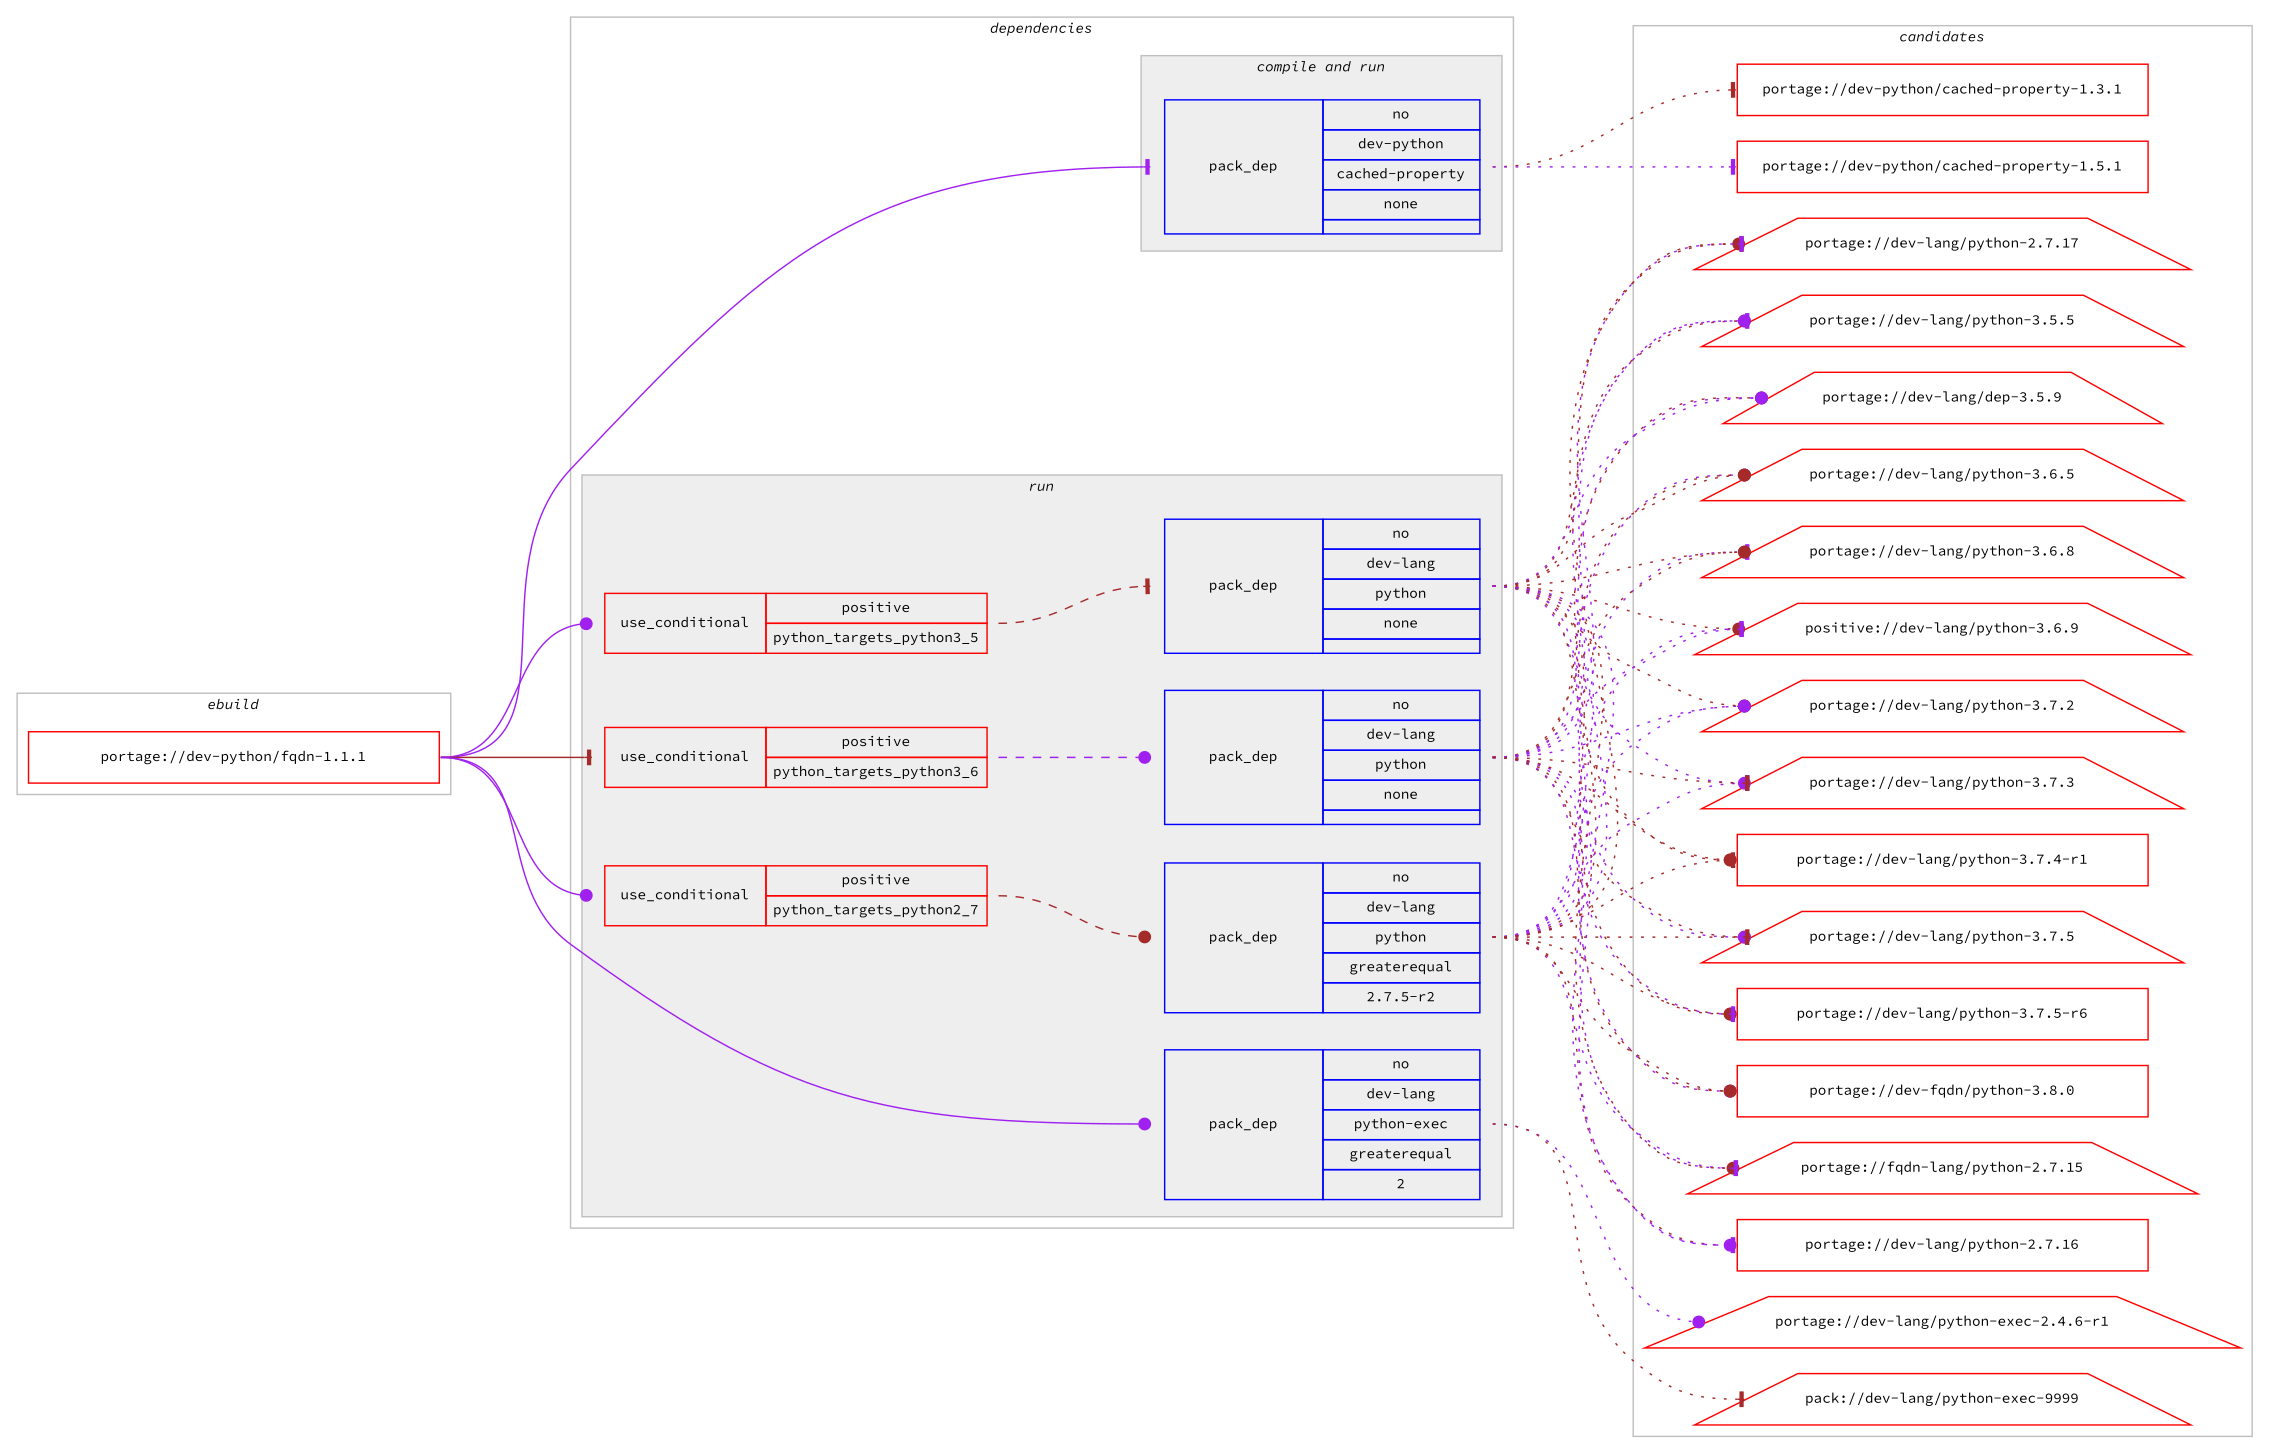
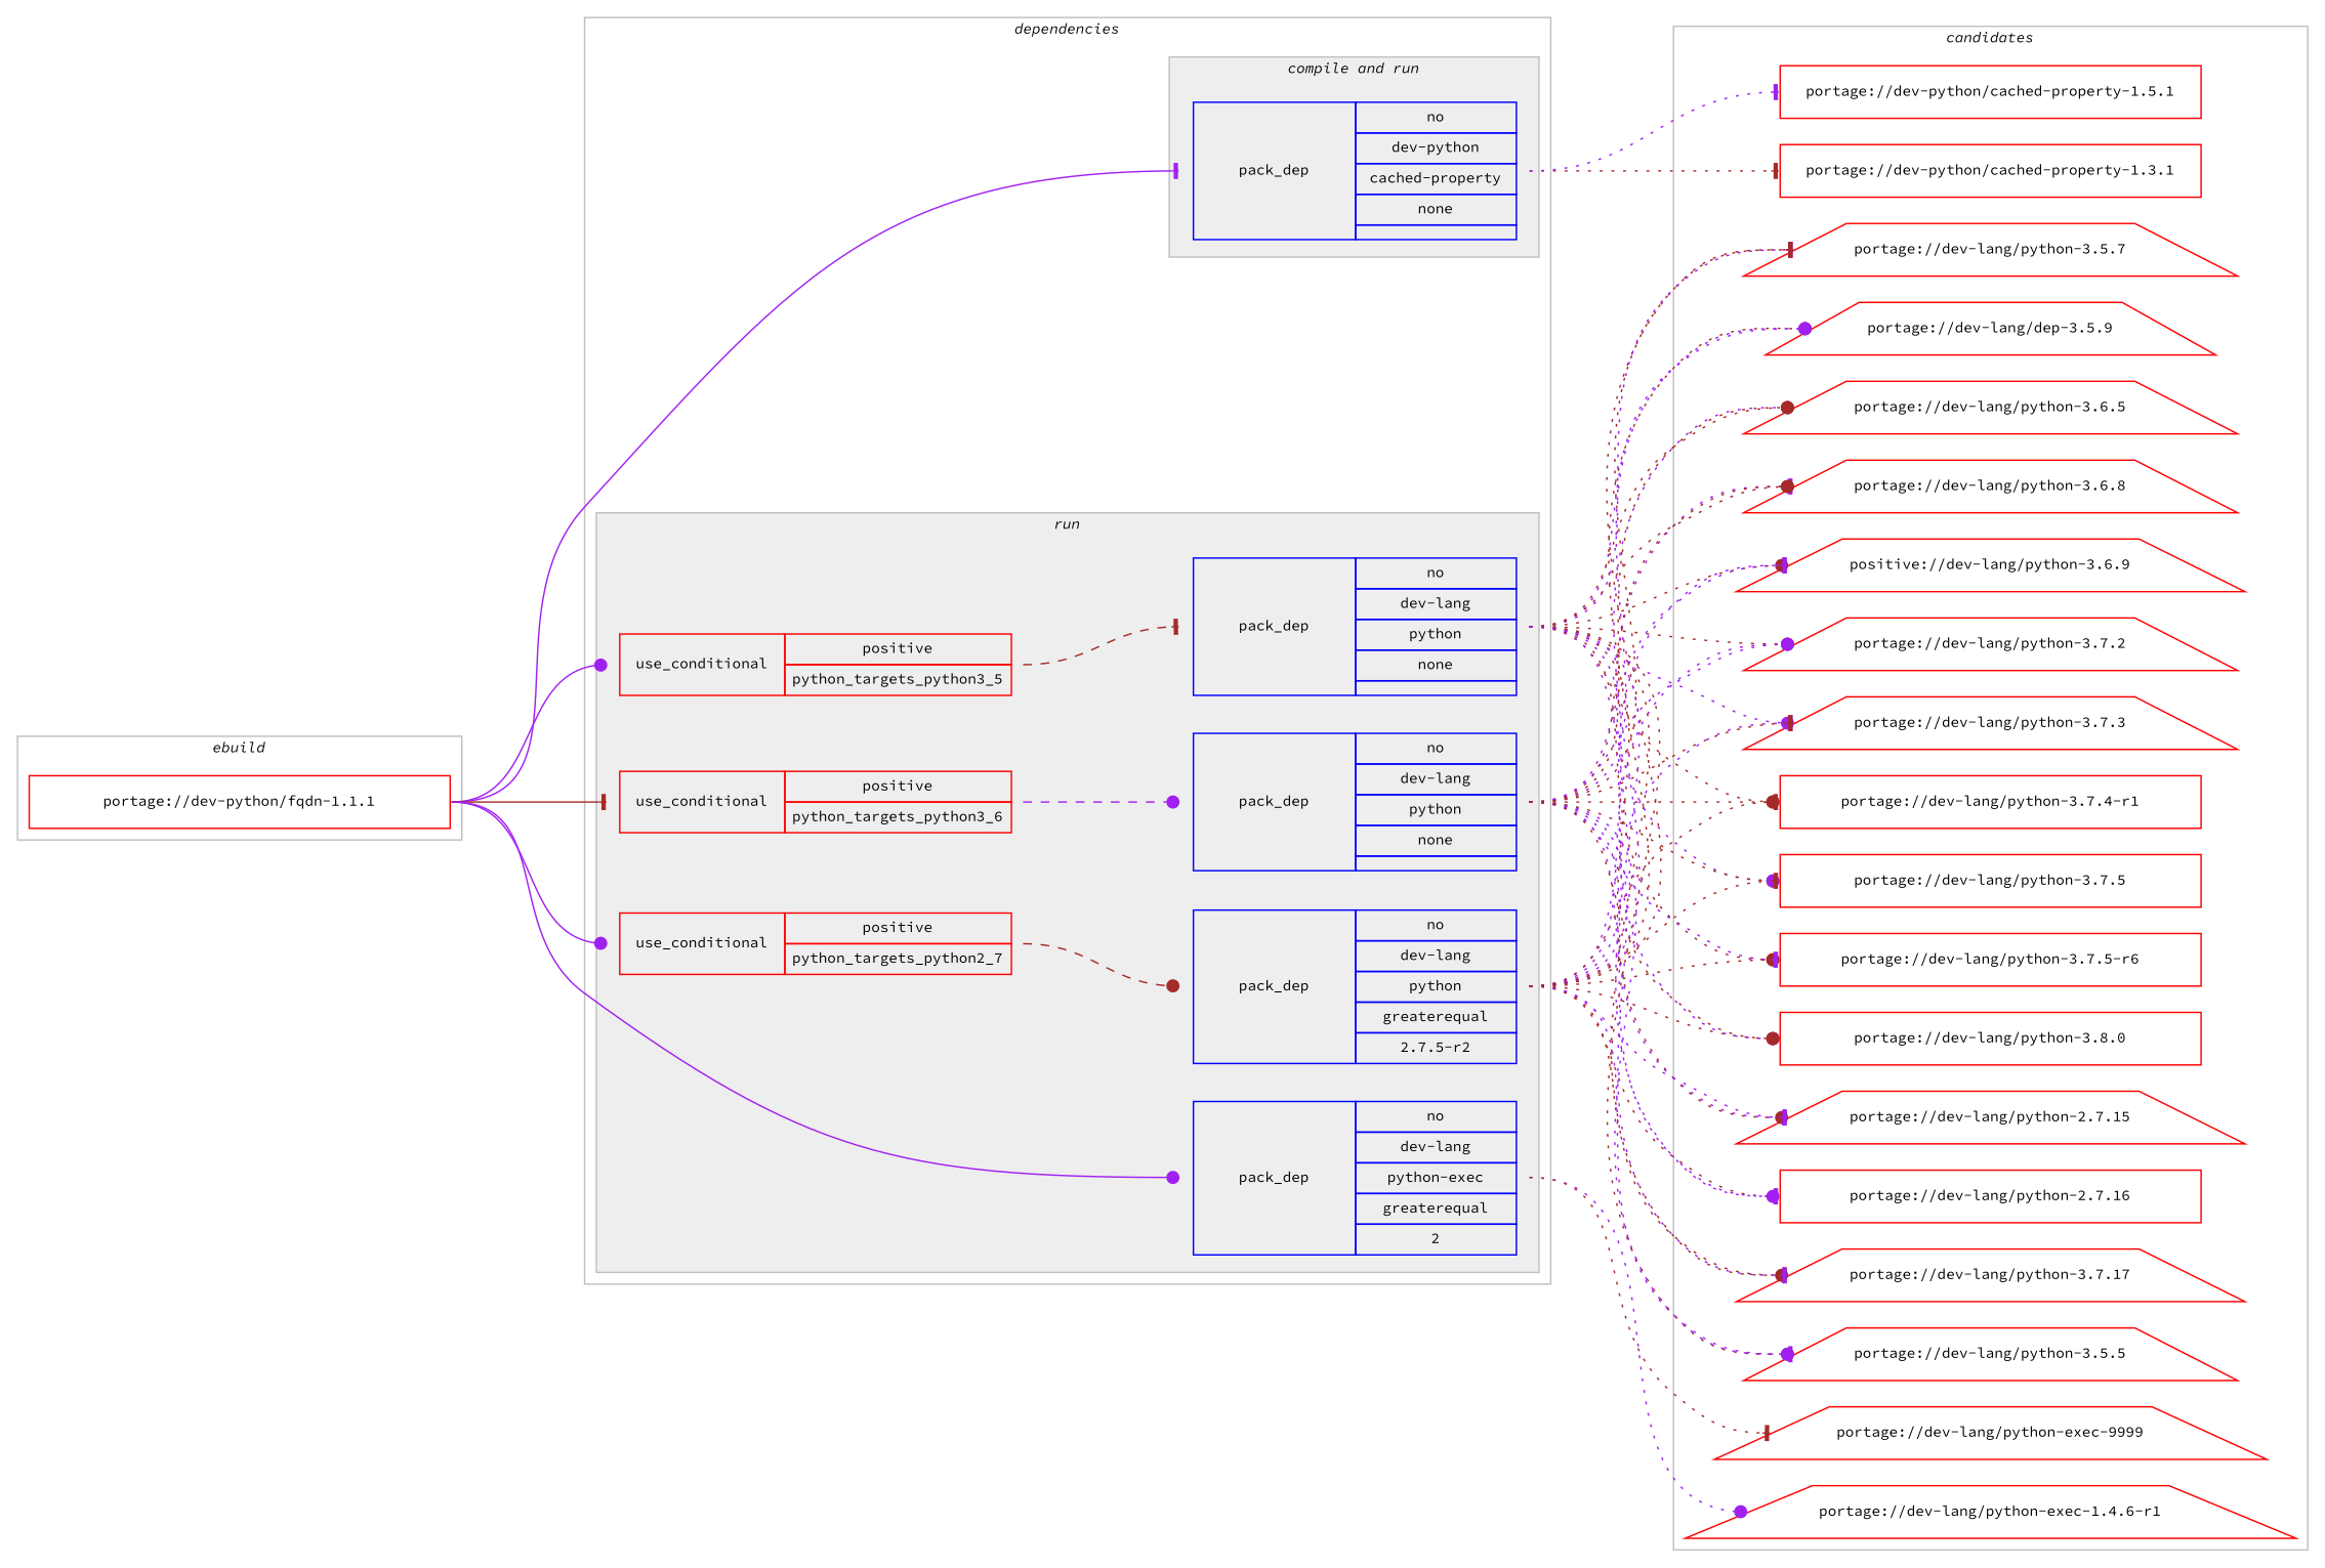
  digraph {
    compound=true
    concentrate=true
    fontname="Source Code Pro"
    fontsize=10
    newrank=true
    rankdir=LR
    ranksep=1.5
    node [color=red fontname="Source Code Pro" fontsize=10 shape=trapezium]
    edge [arrowhead=dot color=brown fontname="Source Code Pro" headport=w style=dotted tailport=e weight=100]
    n1 [label="portage://dev-python/fqdn-1.1.1" shape=box width=4]
    n2 [color=blue label=<<TABLE BORDER="0" CELLBORDER="1" CELLSPACING="0" CELLPADDING="4" WIDTH="220"><TR><TD ROWSPAN="6" CELLPADDING="30">pack_dep</TD></TR><TR><TD WIDTH="110">no</TD></TR><TR><TD>dev-python</TD></TR><TR><TD>cached-property</TD></TR><TR><TD>none</TD></TR><TR><TD></TD></TR></TABLE>> shape=none]
    n3 [color=blue label=<<TABLE BORDER="0" CELLBORDER="1" CELLSPACING="0" CELLPADDING="4" WIDTH="220"><TR><TD ROWSPAN="6" CELLPADDING="30">pack_dep</TD></TR><TR><TD WIDTH="110">no</TD></TR><TR><TD>dev-lang</TD></TR><TR><TD>python</TD></TR><TR><TD>greaterequal</TD></TR><TR><TD>2.7.5-r2</TD></TR></TABLE>> shape=none]
    n4 [label=<<TABLE BORDER="0" CELLBORDER="1" CELLSPACING="0" CELLPADDING="4"><TR><TD ROWSPAN="3" CELLPADDING="10">use_conditional</TD></TR><TR><TD>positive</TD></TR><TR><TD>python_targets_python2_7</TD></TR></TABLE>> shape=none]
    n5 [color=blue label=<<TABLE BORDER="0" CELLBORDER="1" CELLSPACING="0" CELLPADDING="4" WIDTH="220"><TR><TD ROWSPAN="6" CELLPADDING="30">pack_dep</TD></TR><TR><TD WIDTH="110">no</TD></TR><TR><TD>dev-lang</TD></TR><TR><TD>python</TD></TR><TR><TD>none</TD></TR><TR><TD></TD></TR></TABLE>> shape=none]
    n6 [label=<<TABLE BORDER="0" CELLBORDER="1" CELLSPACING="0" CELLPADDING="4"><TR><TD ROWSPAN="3" CELLPADDING="10">use_conditional</TD></TR><TR><TD>positive</TD></TR><TR><TD>python_targets_python3_5</TD></TR></TABLE>> shape=none]
    n7 [color=blue label=<<TABLE BORDER="0" CELLBORDER="1" CELLSPACING="0" CELLPADDING="4" WIDTH="220"><TR><TD ROWSPAN="6" CELLPADDING="30">pack_dep</TD></TR><TR><TD WIDTH="110">no</TD></TR><TR><TD>dev-lang</TD></TR><TR><TD>python</TD></TR><TR><TD>none</TD></TR><TR><TD></TD></TR></TABLE>> shape=none]
    n8 [label=<<TABLE BORDER="0" CELLBORDER="1" CELLSPACING="0" CELLPADDING="4"><TR><TD ROWSPAN="3" CELLPADDING="10">use_conditional</TD></TR><TR><TD>positive</TD></TR><TR><TD>python_targets_python3_6</TD></TR></TABLE>> shape=none]
    n9 [color=blue label=<<TABLE BORDER="0" CELLBORDER="1" CELLSPACING="0" CELLPADDING="4" WIDTH="220"><TR><TD ROWSPAN="6" CELLPADDING="30">pack_dep</TD></TR><TR><TD WIDTH="110">no</TD></TR><TR><TD>dev-lang</TD></TR><TR><TD>python-exec</TD></TR><TR><TD>greaterequal</TD></TR><TR><TD>2</TD></TR></TABLE>> shape=none]
-   n10 [label="portage://fqdn-lang/python-2.7.15" width=4]
+   n10 [label="portage://dev-lang/python-2.7.15" width=4]
    n11 [label="portage://dev-lang/python-2.7.16" shape=box width=4]
-   n12 [label="portage://dev-lang/python-2.7.17" width=4]
+   n12 [label="portage://dev-lang/python-3.7.17" width=4]
    n13 [label="portage://dev-lang/python-3.5.5" width=4]
+   n14 [label="portage://dev-lang/python-3.5.7" width=4]
    n15 [label="portage://dev-lang/dep-3.5.9" width=4]
    n16 [label="portage://dev-lang/python-3.6.5" width=4]
    n17 [label="portage://dev-lang/python-3.6.8" width=4]
    n18 [label="positive://dev-lang/python-3.6.9" width=4]
    n19 [label="portage://dev-lang/python-3.7.2" width=4]
    n20 [label="portage://dev-lang/python-3.7.3" width=4]
    n21 [label="portage://dev-lang/python-3.7.4-r1" shape=box width=4]
-   n22 [label="portage://dev-lang/python-3.7.5" width=4]
+   n22 [label="portage://dev-lang/python-3.7.5" shape=box width=4]
    n23 [label="portage://dev-lang/python-3.7.5-r6" shape=box width=4]
-   n24 [label="portage://dev-fqdn/python-3.8.0" shape=box width=4]
+   n24 [label="portage://dev-lang/python-3.8.0" shape=box width=4]
    n25 [label="portage://dev-python/cached-property-1.3.1" shape=box width=4]
    n26 [label="portage://dev-python/cached-property-1.5.1" shape=box width=4]
-   n27 [label="portage://dev-lang/python-exec-2.4.6-r1" width=4]
-   n28 [label="pack://dev-lang/python-exec-9999" width=4]
+   n27 [label="portage://dev-lang/python-exec-1.4.6-r1" width=4]
+   n28 [label="portage://dev-lang/python-exec-9999" width=4]
    subgraph cluster_1 {
      color=gray
      label=<<i>ebuild</i>>
      rank=same
      n1
    }
    subgraph cluster_2 {
      color=gray
      label=<<i>dependencies</i>>
      subgraph cluster_3 {
        color=gray
        fillcolor="#eeeeee"
        label=<<i>compile</i>>
        style=filled
      }
      subgraph cluster_4 {
        color=gray
        fillcolor="#eeeeee"
        label=<<i>compile and run</i>>
        style=filled
        subgraph sub_5 {
          color=gray
          fillcolor="#eeeeee"
          label=<<i>compile and run</i>>
          style=filled
          n2
        }
      }
      subgraph cluster_6 {
        color=gray
        fillcolor="#eeeeee"
        label=<<i>run</i>>
        style=filled
        subgraph sub_7 {
          color=gray
          fillcolor="#eeeeee"
          label=<<i>run</i>>
          style=filled
          n4
          subgraph sub_8 {
            color=gray
            fillcolor="#eeeeee"
            label=<<i>run</i>>
            style=filled
            n3
          }
        }
        subgraph sub_9 {
          color=gray
          fillcolor="#eeeeee"
          label=<<i>run</i>>
          style=filled
          n6
          subgraph sub_10 {
            color=gray
            fillcolor="#eeeeee"
            label=<<i>run</i>>
            style=filled
            n5
          }
        }
        subgraph sub_11 {
          color=gray
          fillcolor="#eeeeee"
          label=<<i>run</i>>
          style=filled
          n8
          subgraph sub_12 {
            color=gray
            fillcolor="#eeeeee"
            label=<<i>run</i>>
            style=filled
            n7
          }
        }
        subgraph sub_13 {
          color=gray
          fillcolor="#eeeeee"
          label=<<i>run</i>>
          style=filled
          n9
        }
      }
    }
    subgraph cluster_14 {
      color=gray
      label=<<i>candidates</i>>
      rank=same
      subgraph sub_15 {
        color=black
        label=<<i>candidates</i>>
        nodesep=1
        rank=same
        n10
        n11
        n12
        n13
+       n14
        n15
        n16
        n17
        n18
        n19
        n20
        n21
        n22
        n23
        n24
      }
      subgraph sub_16 {
        color=black
        label=<<i>candidates</i>>
        nodesep=1
        rank=same
        n25
        n26
      }
      subgraph sub_17 {
        color=black
        label=<<i>candidates</i>>
        nodesep=1
        rank=same
        n10
        n11
        n12
        n13
+       n14
        n15
        n16
        n17
        n18
        n19
        n20
        n21
        n22
        n23
        n24
      }
      subgraph sub_18 {
        color=black
        label=<<i>candidates</i>>
        nodesep=1
        rank=same
        n10
        n11
        n12
        n13
+       n14
        n15
        n16
        n17
        n18
        n19
        n20
        n21
        n22
        n23
        n24
      }
      subgraph sub_19 {
        color=black
        label=<<i>candidates</i>>
        nodesep=1
        rank=same
        n27
        n28
      }
    }
    n1 -> n2 [arrowhead=tee color=purple style=solid weight=20]
    n1 -> n4 [color=purple style=solid weight=20]
    n1 -> n6 [color=purple style=solid weight=20]
    n1 -> n8 [arrowhead=tee style=solid weight=20]
    n1 -> n9 [color=purple style=solid weight=20]
    n2 -> n25 [arrowhead=tee]
    n2 -> n26 [arrowhead=tee color=purple]
    n3 -> n10 [arrowhead=tee color=purple]
    n3 -> n11 [arrowhead=tee]
    n3 -> n12 [arrowhead=tee]
    n3 -> n13 [arrowhead=tee color=purple]
+   n3 -> n14 [arrowhead=tee]
    n3 -> n15
    n3 -> n16 [color=purple]
    n3 -> n17 [arrowhead=tee color=purple]
    n3 -> n18 [arrowhead=tee color=purple]
    n3 -> n19 [color=purple]
    n3 -> n20 [color=purple]
    n3 -> n21 [arrowhead=tee]
    n3 -> n22
    n3 -> n23
    n3 -> n24
    n4 -> n3 [style=dashed weight=20]
    n5 -> n10
    n5 -> n11 [arrowhead=tee color=purple]
    n5 -> n12
    n5 -> n13
+   n5 -> n14 [arrowhead=tee color=purple]
    n5 -> n15 [color=purple]
    n5 -> n16
    n5 -> n17
    n5 -> n18
    n5 -> n19
    n5 -> n20 [arrowhead=tee color=purple]
    n5 -> n21
    n5 -> n22 [color=purple]
    n5 -> n23
    n5 -> n24 [color=purple]
    n6 -> n5 [arrowhead=tee style=dashed weight=20]
    n7 -> n10 [arrowhead=tee color=purple]
    n7 -> n11 [color=purple]
    n7 -> n12 [arrowhead=tee color=purple]
    n7 -> n13 [color=purple]
+   n7 -> n14 [arrowhead=tee]
    n7 -> n15 [color=purple]
    n7 -> n16
    n7 -> n17
    n7 -> n18 [arrowhead=tee color=purple]
    n7 -> n19 [color=purple]
    n7 -> n20 [arrowhead=tee]
    n7 -> n21
    n7 -> n22 [arrowhead=tee]
    n7 -> n23 [arrowhead=tee color=purple]
    n7 -> n24
    n8 -> n7 [color=purple style=dashed weight=20]
    n9 -> n27 [color=purple]
    n9 -> n28 [arrowhead=tee]
  }
